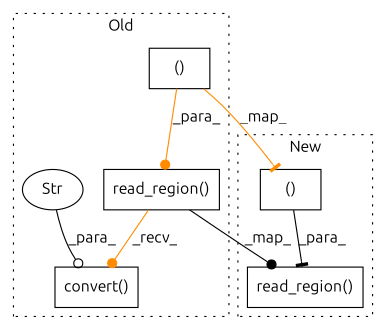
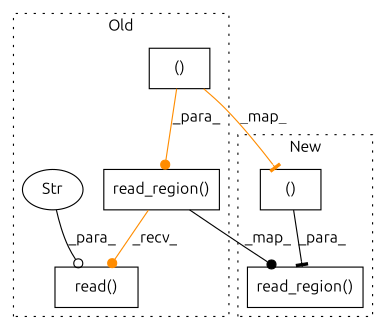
  digraph {
    fontname=Ubuntu
    node [a=75 l=3 s="2503,2591" shape=box fontname=Ubuntu]
    edge [color=darkorange arrowhead=dot fontname=Ubuntu]
    n1 [l="40,10" label="read_region()"]
-   n2 [l="107,1" label="convert()" s="2503,2615"]
+   n2 [l="107,1" label="read()" s="2503,2615"]
    n3 [a=66 l=5 label=Str s=2610 shape=ellipse]
    n4 [a=54 label="()" s=2545]
    n5 [l="40,26" label="read_region()"]
    n6 [a=54 label="()" s=2545]
    subgraph cluster_1 {
      label=Old
      style=dotted
      n1
      n2
      n3
      n4
    }
    subgraph cluster_2 {
      label=New
      style=dotted
      n5
      n6
    }
    n1 -> n2 [label=_recv_]
    n1 -> n5 [label=_map_ color=black]
    n3 -> n2 [label=_para_ color=black arrowhead=odot]
    n4 -> n1 [label=_para_]
    n4 -> n6 [label=_map_ arrowhead=tee]
    n6 -> n5 [label=_para_ color=black arrowhead=tee]
  }
